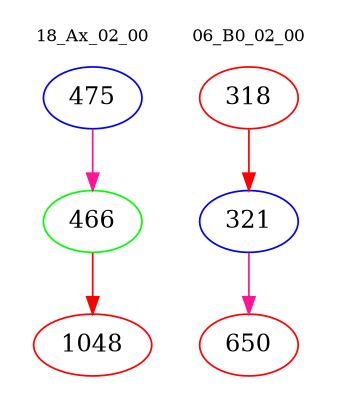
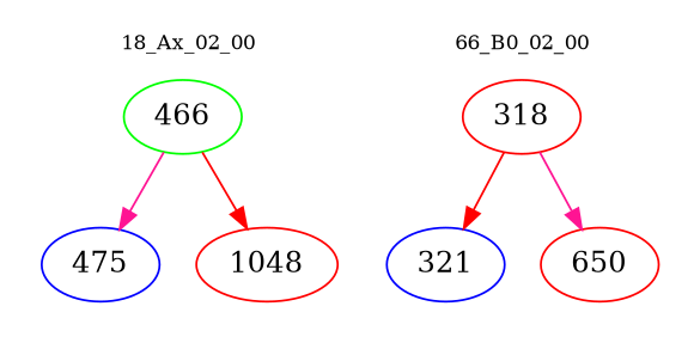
  digraph {
    node [color=red]
    edge [color=deeppink]
    n1 [color=green label=466]
    n2 [color=blue label=475]
    n3 [label=1048]
    n4 [label=318]
    n5 [color=blue label=321]
    n6 [label=650]
    subgraph cluster_1 {
      color=white
      fontsize=10
      label="18_Ax_02_00"
      n1
      n2
      n3
    }
    subgraph cluster_2 {
      color=white
      fontsize=10
-     label="06_B0_02_00"
+     label="66_B0_02_00"
      n4
      n5
      n6
    }
-   n2 -> n1
+   n1 -> n2
    n1 -> n3 [color=red]
    n4 -> n5 [color=red]
-   n5 -> n6
+   n4 -> n6
  }
